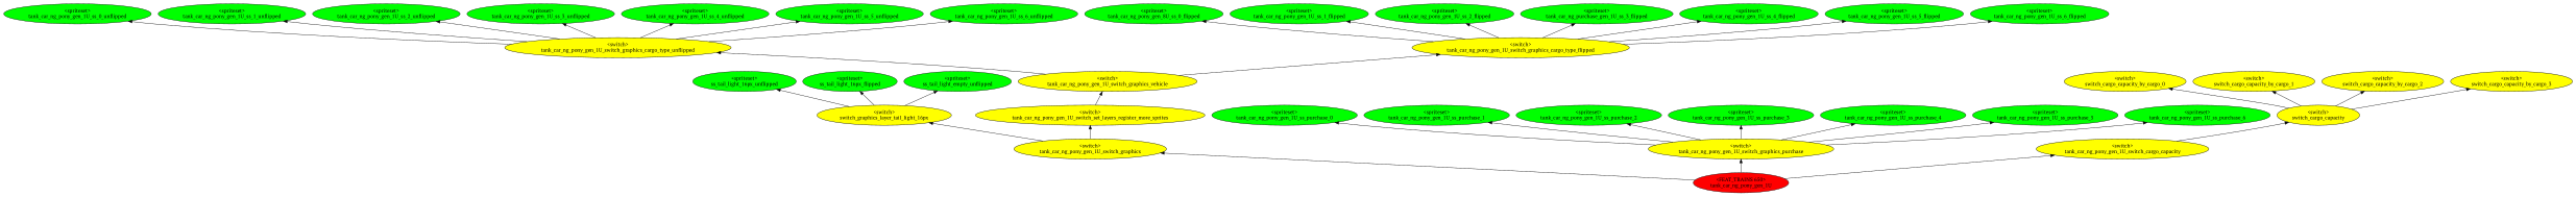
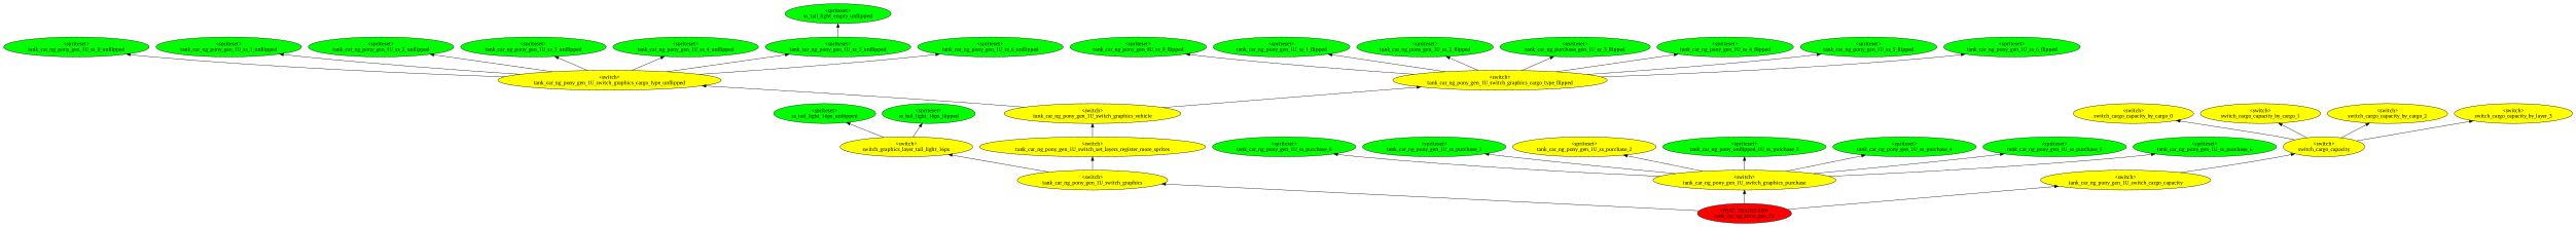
  digraph {
    fontname="PT Serif"
    rankdir=BT
    node [fillcolor=green fontname="PT Serif" style=filled]
    edge [fontname="PT Serif"]
    n1 [label="<spriteset>\nss_tail_light_16px_unflipped"]
    n2 [label="<spriteset>\nss_tail_light_16px_flipped"]
    n3 [label="<spriteset>\nss_tail_light_empty_unflipped"]
    n4 [fillcolor=yellow label="<switch>\nswitch_graphics_layer_tail_light_16px"]
    n5 [fillcolor=yellow label="<switch>\nswitch_cargo_capacity_by_cargo_0"]
    n6 [fillcolor=yellow label="<switch>\nswitch_cargo_capacity_by_cargo_1"]
    n7 [fillcolor=yellow label="<switch>\nswitch_cargo_capacity_by_cargo_2"]
-   n8 [fillcolor=yellow label="<switch>\nswitch_cargo_capacity_by_cargo_3"]
+   n8 [fillcolor=yellow label="<switch>\nswitch_cargo_capacity_by_layer_3"]
    n9 [fillcolor=yellow label="<switch>\nswitch_cargo_capacity"]
    n10 [label="<spriteset>\ntank_car_ng_pony_gen_1U_ss_0_unflipped"]
    n11 [label="<spriteset>\ntank_car_ng_pony_gen_1U_ss_1_unflipped"]
    n12 [label="<spriteset>\ntank_car_ng_pony_gen_1U_ss_2_unflipped"]
    n13 [label="<spriteset>\ntank_car_ng_pony_gen_1U_ss_3_unflipped"]
    n14 [label="<spriteset>\ntank_car_ng_pony_gen_1U_ss_4_unflipped"]
    n15 [label="<spriteset>\ntank_car_ng_pony_gen_1U_ss_5_unflipped"]
    n16 [label="<spriteset>\ntank_car_ng_pony_gen_1U_ss_6_unflipped"]
    n17 [fillcolor=yellow label="<switch>\ntank_car_ng_pony_gen_1U_switch_graphics_cargo_type_unflipped"]
    n18 [label="<spriteset>\ntank_car_ng_pony_gen_8U_ss_0_flipped"]
    n19 [label="<spriteset>\ntank_car_ng_pony_gen_1U_ss_1_flipped"]
    n20 [label="<spriteset>\ntank_car_ng_pony_gen_1U_ss_2_flipped"]
    n21 [label="<spriteset>\ntank_car_ng_purchase_gen_1U_ss_3_flipped"]
    n22 [label="<spriteset>\ntank_car_ng_pony_gen_1U_ss_4_flipped"]
    n23 [label="<spriteset>\ntank_car_ng_pony_gen_1U_ss_5_flipped"]
    n24 [label="<spriteset>\ntank_car_ng_pony_gen_1U_ss_6_flipped"]
    n25 [fillcolor=yellow label="<switch>\ntank_car_ng_pony_gen_1U_switch_graphics_cargo_type_flipped"]
    n26 [fillcolor=yellow label="<switch>\ntank_car_ng_pony_gen_1U_switch_graphics_vehicle"]
    n27 [label="<spriteset>\ntank_car_ng_pony_gen_1U_ss_purchase_0"]
    n28 [label="<spriteset>\ntank_car_ng_pony_gen_1U_ss_purchase_1"]
-   n29 [label="<spriteset>\ntank_car_ng_pony_gen_1U_ss_purchase_2"]
-   n30 [label="<spriteset>\ntank_car_ng_pony_gen_1U_ss_purchase_3"]
+   n29 [fillcolor=yellow label="<spriteset>\ntank_car_ng_pony_gen_1U_ss_purchase_2"]
+   n30 [label="<spriteset>\ntank_car_ng_pony_unflipped_1U_ss_purchase_3"]
    n31 [label="<spriteset>\ntank_car_ng_pony_gen_1U_ss_purchase_4"]
    n32 [label="<spriteset>\ntank_car_ng_pony_gen_1U_ss_purchase_5"]
    n33 [label="<spriteset>\ntank_car_ng_pony_gen_1U_ss_purchase_6"]
    n34 [fillcolor=yellow label="<switch>\ntank_car_ng_pony_gen_1U_switch_set_layers_register_more_sprites"]
    n35 [fillcolor=yellow label="<switch>\ntank_car_ng_pony_gen_1U_switch_graphics"]
    n36 [fillcolor=yellow label="<switch>\ntank_car_ng_pony_gen_1U_switch_graphics_purchase"]
    n37 [fillcolor=yellow label="<switch>\ntank_car_ng_pony_gen_1U_switch_cargo_capacity"]
    n38 [fillcolor=red label="<FEAT_TRAINS 650>\ntank_car_ng_pony_gen_1U"]
    n4 -> n1
    n4 -> n2
-   n4 -> n3
+   n15 -> n3
    n9 -> n5
    n9 -> n6
    n9 -> n7
    n9 -> n8
    n17 -> n10
    n17 -> n11
    n17 -> n12
    n17 -> n13
    n17 -> n14
    n17 -> n15
    n17 -> n16
    n25 -> n18
    n25 -> n19
    n25 -> n20
    n25 -> n21
    n25 -> n22
    n25 -> n23
    n25 -> n24
    n26 -> n17
    n26 -> n25
    n34 -> n26
    n35 -> n4
    n35 -> n34
    n36 -> n27
    n36 -> n28
    n36 -> n29
    n36 -> n30
    n36 -> n31
    n36 -> n32
    n36 -> n33
    n37 -> n9
    n38 -> n35
    n38 -> n36
    n38 -> n37
  }
